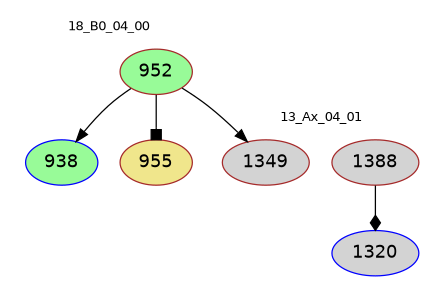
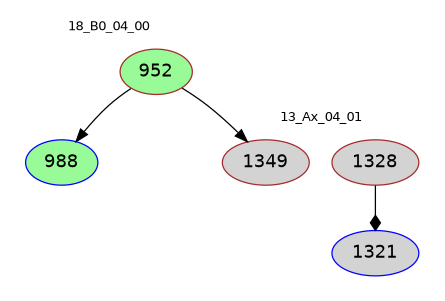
  digraph {
    fontname="DejaVu Sans"
    node [color=brown fillcolor=lightgrey fontname="DejaVu Sans" style=filled]
    edge [arrowhead=normal color=black fontname="DejaVu Sans"]
-   n1 [label=1388]
-   n2 [color=blue label=1320]
+   n1 [label=1328]
+   n2 [color=blue label=1321]
    n3 [label=1349]
    n4 [fillcolor=palegreen label=952]
-   n5 [color=blue fillcolor=palegreen label=938]
-   n6 [fillcolor=khaki label=955]
+   n5 [color=blue fillcolor=palegreen label=988]
    subgraph cluster_1 {
      color=white
      fontsize=10
      label="13_Ax_04_01"
      n1
      n2
      n3
    }
    subgraph cluster_2 {
      color=white
      fontsize=10
      label="18_B0_04_00"
      n4
      n5
-     n6
    }
    n1 -> n2 [arrowhead=diamond]
    n4 -> n3
    n4 -> n5
-   n4 -> n6 [arrowhead=box]
  }
